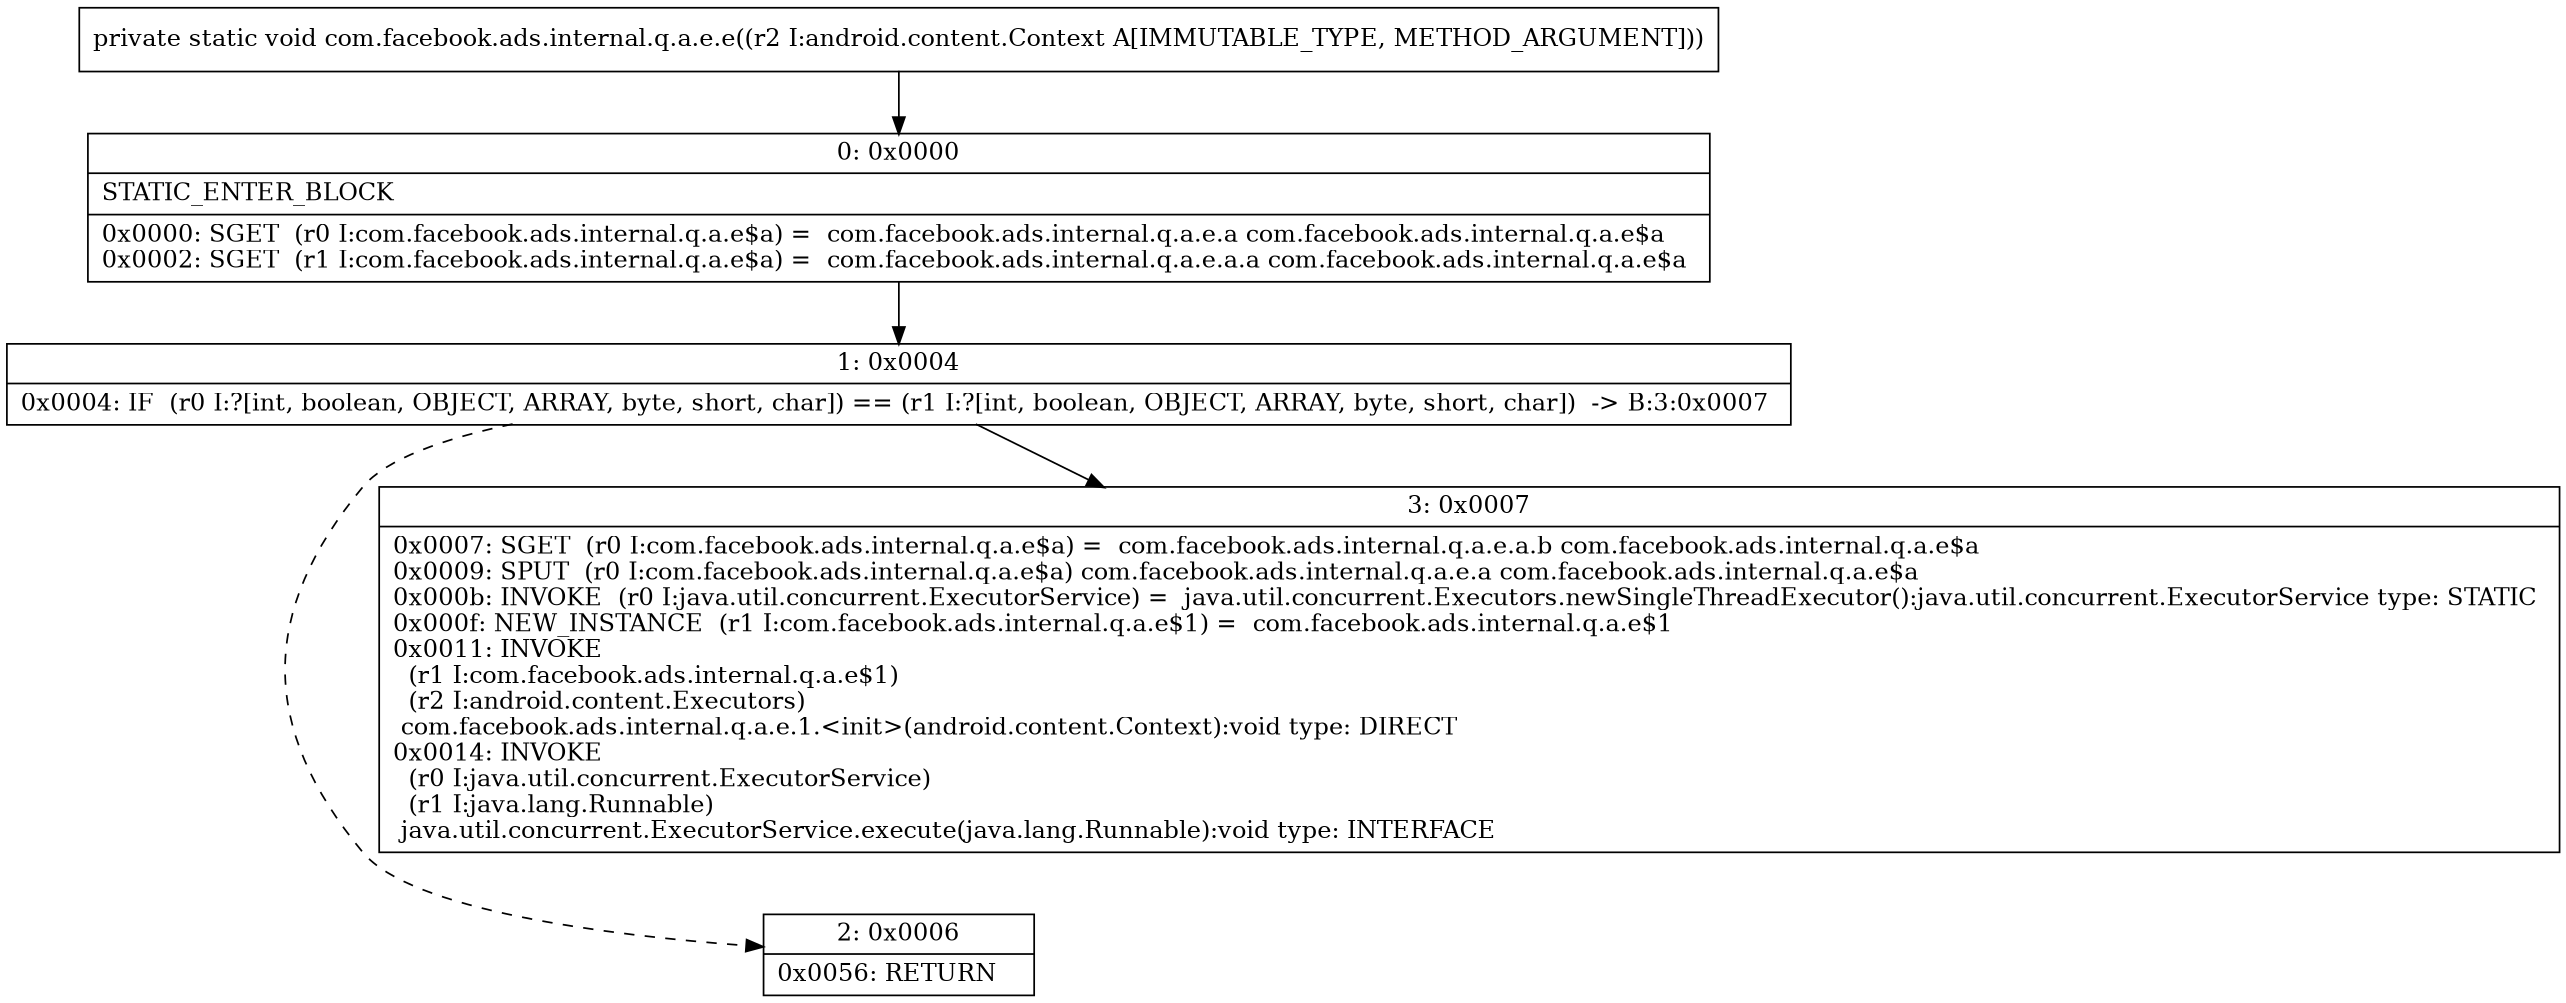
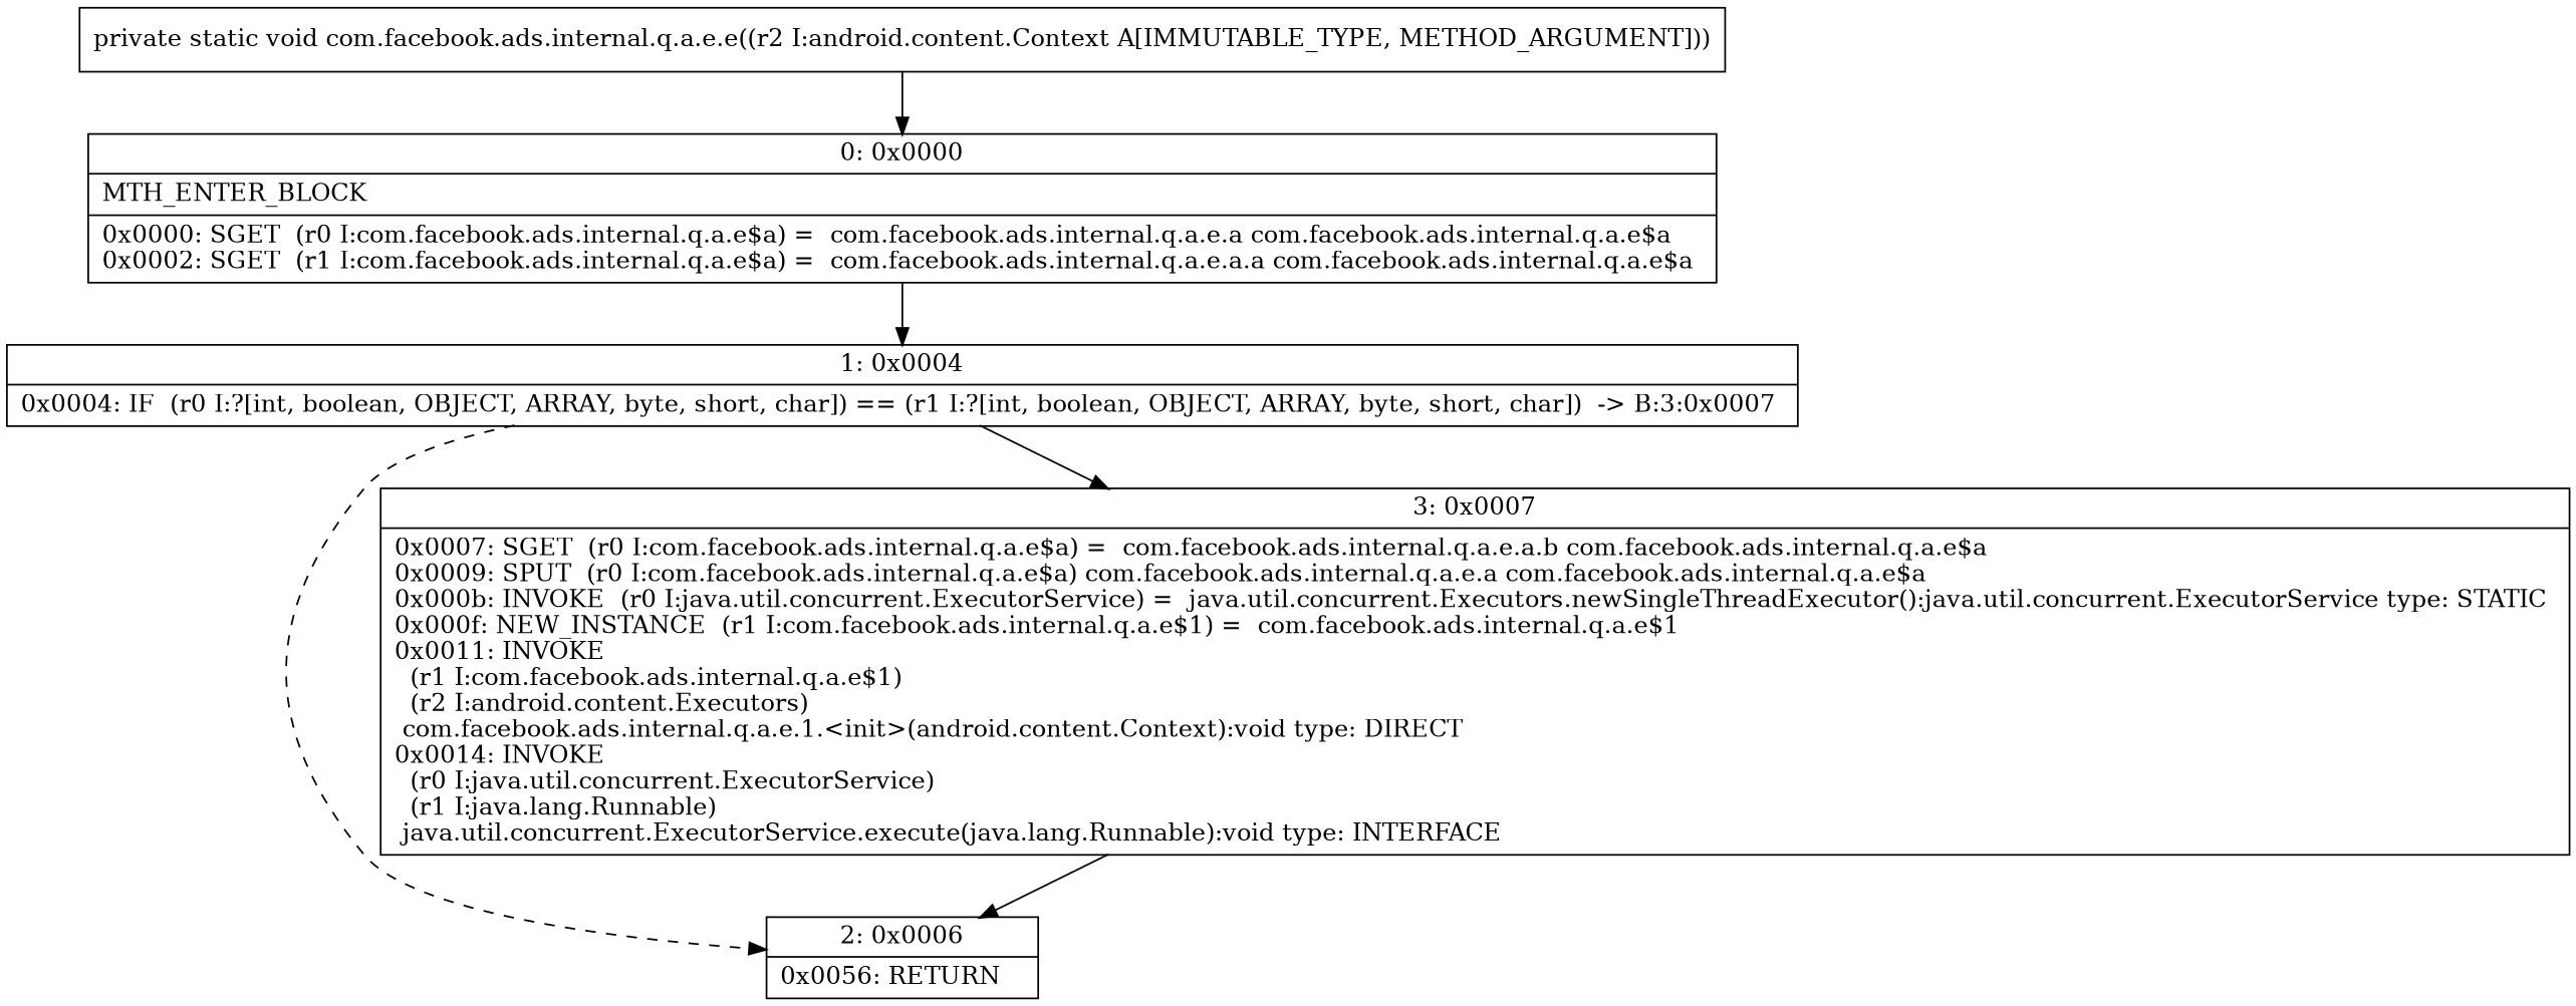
  digraph {
    node [shape=record]
-   n1 [label="{0\:\ 0x0000|STATIC_ENTER_BLOCK\l|0x0000: SGET  (r0 I:com.facebook.ads.internal.q.a.e$a) =  com.facebook.ads.internal.q.a.e.a com.facebook.ads.internal.q.a.e$a \l0x0002: SGET  (r1 I:com.facebook.ads.internal.q.a.e$a) =  com.facebook.ads.internal.q.a.e.a.a com.facebook.ads.internal.q.a.e$a \l}"]
+   n1 [label="{0\:\ 0x0000|MTH_ENTER_BLOCK\l|0x0000: SGET  (r0 I:com.facebook.ads.internal.q.a.e$a) =  com.facebook.ads.internal.q.a.e.a com.facebook.ads.internal.q.a.e$a \l0x0002: SGET  (r1 I:com.facebook.ads.internal.q.a.e$a) =  com.facebook.ads.internal.q.a.e.a.a com.facebook.ads.internal.q.a.e$a \l}"]
    n2 [label="{1\:\ 0x0004|0x0004: IF  (r0 I:?[int, boolean, OBJECT, ARRAY, byte, short, char]) == (r1 I:?[int, boolean, OBJECT, ARRAY, byte, short, char])  \-\> B:3:0x0007 \l}"]
    n3 [label="{2\:\ 0x0006|0x0056: RETURN   \l}"]
    n4 [label="{3\:\ 0x0007|0x0007: SGET  (r0 I:com.facebook.ads.internal.q.a.e$a) =  com.facebook.ads.internal.q.a.e.a.b com.facebook.ads.internal.q.a.e$a \l0x0009: SPUT  (r0 I:com.facebook.ads.internal.q.a.e$a) com.facebook.ads.internal.q.a.e.a com.facebook.ads.internal.q.a.e$a \l0x000b: INVOKE  (r0 I:java.util.concurrent.ExecutorService) =  java.util.concurrent.Executors.newSingleThreadExecutor():java.util.concurrent.ExecutorService type: STATIC \l0x000f: NEW_INSTANCE  (r1 I:com.facebook.ads.internal.q.a.e$1) =  com.facebook.ads.internal.q.a.e$1 \l0x0011: INVOKE  \l  (r1 I:com.facebook.ads.internal.q.a.e$1)\l  (r2 I:android.content.Executors)\l com.facebook.ads.internal.q.a.e.1.\<init\>(android.content.Context):void type: DIRECT \l0x0014: INVOKE  \l  (r0 I:java.util.concurrent.ExecutorService)\l  (r1 I:java.lang.Runnable)\l java.util.concurrent.ExecutorService.execute(java.lang.Runnable):void type: INTERFACE \l}"]
    n5 [label="{private static void com.facebook.ads.internal.q.a.e.e((r2 I:android.content.Context A[IMMUTABLE_TYPE, METHOD_ARGUMENT])) }"]
    n1 -> n2
    n2 -> n3 [style=dashed]
    n2 -> n4
+   n4 -> n3
    n5 -> n1
  }
